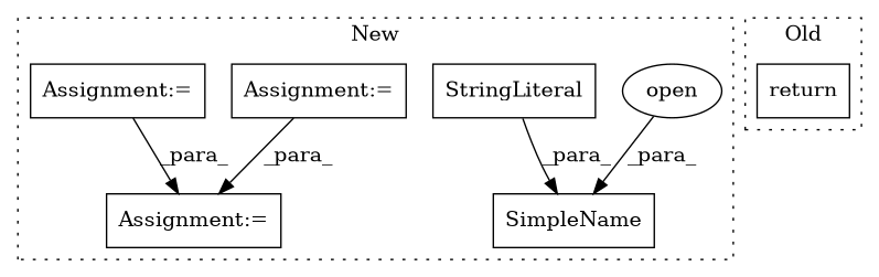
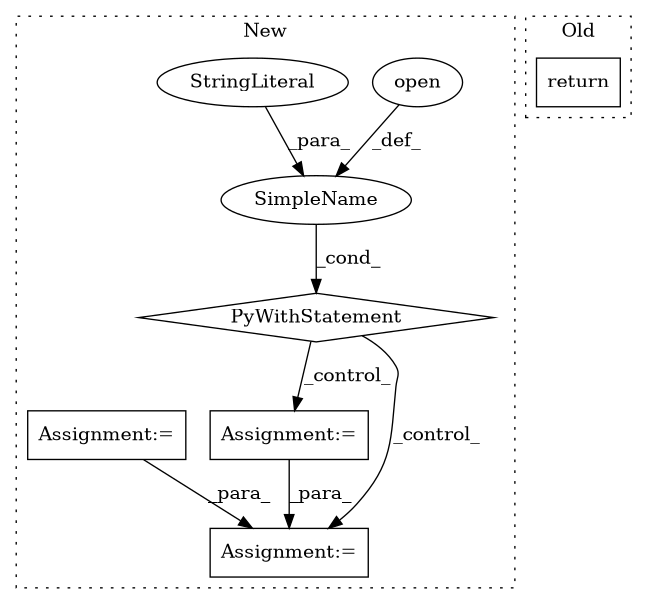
  digraph {
    node [a=7 l=1 shape=box]
    n1 [a=32 l="5,1" label=open s="3674,3700" shape=ellipse]
+   n2 [a=104 l="10,2" label=PyWithStatement s="3664,3701" shape=diamond]
    n3 [label="Assignment:=" s=3814]
-   n4 [a=42 label=SimpleName l=""]
-   n5 [a=45 l=7 label=StringLiteral s=3693]
+   n4 [a=42 label=SimpleName shape=ellipse l=""]
+   n5 [a=45 l=7 label=StringLiteral s=3693 shape=ellipse]
    n6 [label="Assignment:=" s=3846]
    n7 [l=2 label="Assignment:=" s=3601]
    n8 [a=41 l=7 label=return s=3548]
    subgraph cluster_1 {
      label=New
      style=dotted
      n1
+     n2
      n3
      n4
      n5
      n6
      n7
    }
    subgraph cluster_2 {
      label=Old
      style=dotted
      n8
    }
-   n1 -> n4 [label=_para_]
+   n1 -> n4 [label=_def_]
+   n2 -> n3 [label=_control_]
+   n2 -> n6 [label=_control_]
    n3 -> n6 [label=_para_]
+   n4 -> n2 [label=_cond_]
    n5 -> n4 [label=_para_]
    n7 -> n6 [label=_para_]
  }
